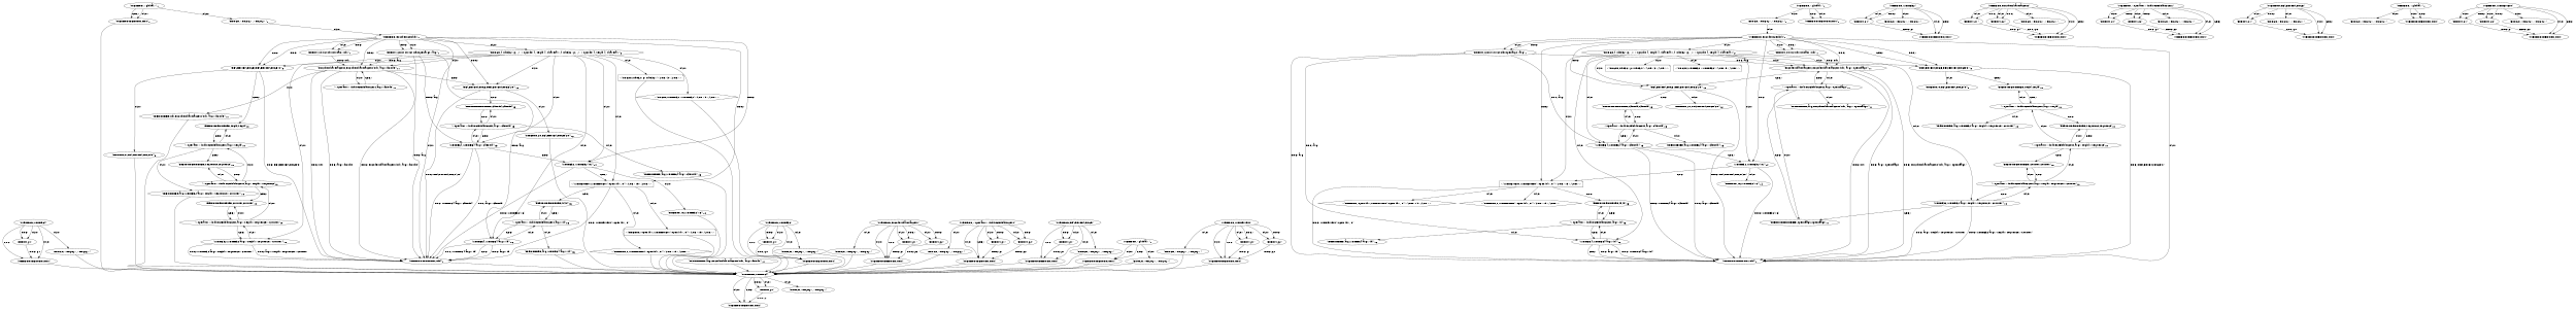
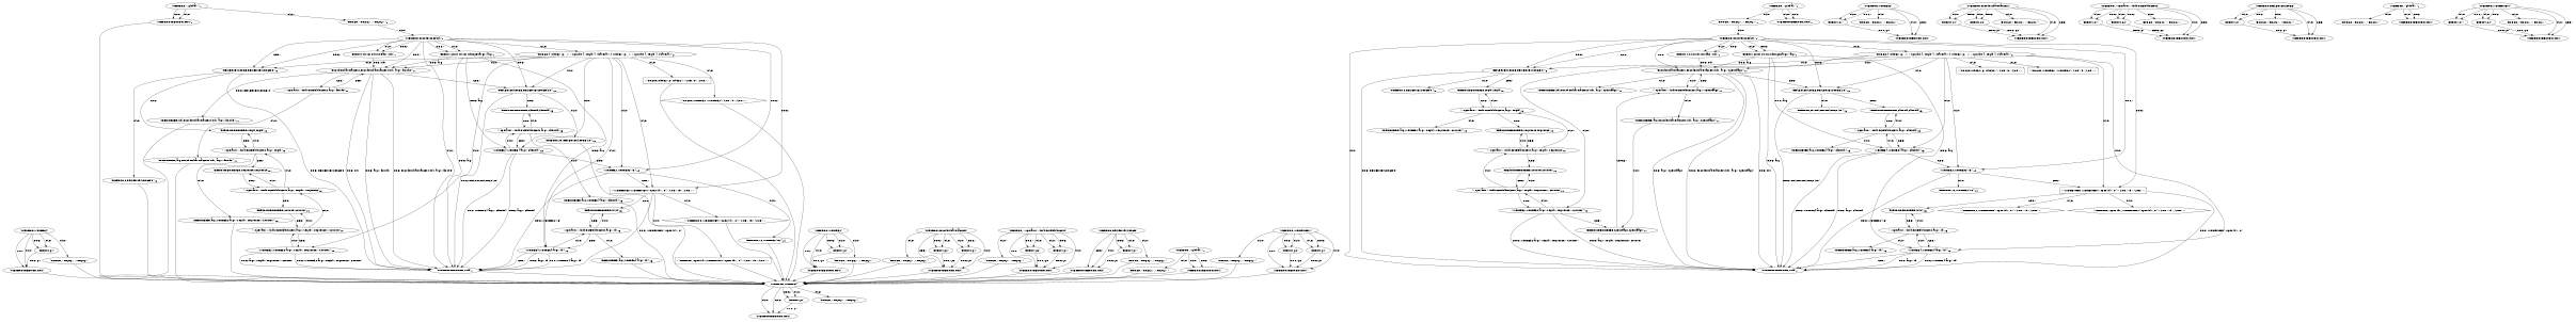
  digraph {
    n1 [label=<(METHOD,WRITE64)>]
    n2 [label=<(PARAM,p1)>]
    n3 [label=<(BLOCK,&lt;empty&gt;,&lt;empty&gt;)>]
    n4 [label=<(METHOD_RETURN,ANY)>]
    n5 [label=<(METHOD,&lt;global&gt;)<SUB>1</SUB>>]
    n6 [label=<(BLOCK,&lt;empty&gt;,&lt;empty&gt;)<SUB>1</SUB>>]
    n7 [label=<(METHOD_RETURN,ANY)<SUB>1</SUB>>]
    n8 [label=<(METHOD,encode_openhdr)<SUB>1</SUB>>]
    n9 [label=<(PARAM,struct xdr_stream *xdr)<SUB>1</SUB>>]
    n10 [label=<(PARAM,const struct nfs_openargs *arg)<SUB>1</SUB>>]
    n11 [label=<(BLOCK,{ 	__be32 *p;  /*  * opcode 4, seqid 4, share_a...,{ 	__be32 *p;  /*  * opcode 4, seqid 4, share_a...)<SUB>2</SUB>>]
    n12 [label=<(RESERVE_SPACE,RESERVE_SPACE(8))<SUB>8</SUB>>]
    n13 [label=<(encode_share_access,encode_share_access(xdr, arg-&gt;open_flags))<SUB>11</SUB>>]
    n14 [label=<(RESERVE_SPACE,RESERVE_SPACE(28))<SUB>12</SUB>>]
    n15 [label=<(WRITE32,WRITE32(16))<SUB>14</SUB>>]
    n16 [label="<(WRITEMEM,WRITEMEM(&quot;open id:&quot;, 8))<SUB>15</SUB>>" shape=note]
    n17 [label=<(METHOD_RETURN,void)<SUB>1</SUB>>]
    n18 [label=<(WRITE64,WRITE64(arg-&gt;clientid))<SUB>13</SUB>>]
    n19 [label=<(WRITE64,WRITE64(arg-&gt;id))<SUB>16</SUB>>]
    n20 [label="<(LOCAL,__be32* p: __be32*)<SUB>3</SUB>>" shape=note]
    n21 [label="<(LOCAL,WRITE32 : WRITE32)<SUB>9</SUB>>" shape=note]
    n22 [label=<(WRITE32,WRITE32(arg-&gt;seqid-&gt;sequence-&gt;counter))<SUB>10</SUB>>]
    n23 [label=<(LITERAL,8,RESERVE_SPACE(8))<SUB>8</SUB>>]
    n24 [label=<(FIELD_IDENTIFIER,seqid,seqid)<SUB>10</SUB>>]
+   n25 [label=<(IDENTIFIER,xdr,encode_share_access(xdr, arg-&gt;open_flags))<SUB>11</SUB>>]
    n26 [label=<(&lt;operator&gt;.indirectFieldAccess,arg-&gt;open_flags)<SUB>11</SUB>>]
    n27 [label=<(LITERAL,28,RESERVE_SPACE(28))<SUB>12</SUB>>]
    n28 [label=<(FIELD_IDENTIFIER,clientid,clientid)<SUB>13</SUB>>]
    n29 [label=<(LITERAL,16,WRITE32(16))<SUB>14</SUB>>]
    n30 [label="<(LITERAL,&quot;open id:&quot;,WRITEMEM(&quot;open id:&quot;, 8))<SUB>15</SUB>>" shape=hexagon]
    n31 [label="<(LITERAL,8,WRITEMEM(&quot;open id:&quot;, 8))<SUB>15</SUB>>" shape=hexagon]
    n32 [label=<(FIELD_IDENTIFIER,id,id)<SUB>16</SUB>>]
    n33 [label=<(&lt;operator&gt;.indirectFieldAccess,arg-&gt;clientid)<SUB>13</SUB>>]
    n34 [label=<(&lt;operator&gt;.indirectFieldAccess,arg-&gt;id)<SUB>16</SUB>>]
    n35 [label=<(&lt;operator&gt;.indirectFieldAccess,arg-&gt;seqid-&gt;sequence-&gt;counter)<SUB>10</SUB>>]
    n36 [label=<(FIELD_IDENTIFIER,open_flags,open_flags)<SUB>11</SUB>>]
    n37 [label=<(&lt;operator&gt;.indirectFieldAccess,arg-&gt;seqid)<SUB>10</SUB>>]
    n38 [label=<(&lt;operator&gt;.indirectFieldAccess,arg-&gt;seqid-&gt;sequence)<SUB>10</SUB>>]
    n39 [label=<(FIELD_IDENTIFIER,counter,counter)<SUB>10</SUB>>]
    n40 [label=<(FIELD_IDENTIFIER,sequence,sequence)<SUB>10</SUB>>]
    n41 [label=<(IDENTIFIER,arg,WRITE32(arg-&gt;seqid-&gt;sequence-&gt;counter))<SUB>10</SUB>>]
    n42 [label=<(IDENTIFIER,arg,encode_share_access(xdr, arg-&gt;open_flags))<SUB>11</SUB>>]
    n43 [label=<(IDENTIFIER,arg,WRITE64(arg-&gt;clientid))<SUB>13</SUB>>]
    n44 [label=<(IDENTIFIER,arg,WRITE64(arg-&gt;id))<SUB>16</SUB>>]
    n45 [label=<(METHOD,WRITE32)>]
    n46 [label=<(PARAM,p1)>]
    n47 [label=<(BLOCK,&lt;empty&gt;,&lt;empty&gt;)>]
    n48 [label=<(METHOD_RETURN,ANY)>]
    n49 [label=<(METHOD,encode_share_access)>]
    n50 [label=<(PARAM,p1)>]
    n51 [label=<(PARAM,p2)>]
    n52 [label=<(BLOCK,&lt;empty&gt;,&lt;empty&gt;)>]
    n53 [label=<(METHOD_RETURN,ANY)>]
    n54 [label=<(METHOD,&lt;operator&gt;.indirectFieldAccess)>]
    n55 [label=<(PARAM,p1)>]
    n56 [label=<(PARAM,p2)>]
    n57 [label=<(BLOCK,&lt;empty&gt;,&lt;empty&gt;)>]
    n58 [label=<(METHOD_RETURN,ANY)>]
    n59 [label=<(METHOD,RESERVE_SPACE)>]
    n60 [label=<(PARAM,p1)>]
    n61 [label=<(BLOCK,&lt;empty&gt;,&lt;empty&gt;)>]
    n62 [label=<(METHOD_RETURN,ANY)>]
    n63 [label=<(METHOD,&lt;global&gt;)<SUB>1</SUB>>]
    n64 [label=<(BLOCK,&lt;empty&gt;,&lt;empty&gt;)>]
    n65 [label=<(METHOD_RETURN,ANY)>]
    n66 [label=<(METHOD,WRITEMEM)>]
    n67 [label=<(PARAM,p1)>]
    n68 [label=<(PARAM,p2)>]
    n69 [label=<(BLOCK,&lt;empty&gt;,&lt;empty&gt;)>]
    n70 [label=<(METHOD_RETURN,ANY)>]
    n71 [label=<(METHOD,WRITE64)>]
    n72 [label=<(PARAM,p1)>]
    n73 [label=<(BLOCK,&lt;empty&gt;,&lt;empty&gt;)>]
    n74 [label=<(METHOD_RETURN,ANY)>]
    n75 [label=<(METHOD,&lt;global&gt;)<SUB>1</SUB>>]
    n76 [label=<(BLOCK,&lt;empty&gt;,&lt;empty&gt;)<SUB>1</SUB>>]
    n77 [label=<(METHOD_RETURN,ANY)<SUB>1</SUB>>]
    n78 [label=<(METHOD,encode_openhdr)<SUB>1</SUB>>]
    n79 [label=<(PARAM,struct xdr_stream *xdr)<SUB>1</SUB>>]
    n80 [label=<(PARAM,const struct nfs_openargs *arg)<SUB>1</SUB>>]
    n81 [label=<(BLOCK,{ 	__be32 *p;  /*  * opcode 4, seqid 4, share_a...,{ 	__be32 *p;  /*  * opcode 4, seqid 4, share_a...)<SUB>2</SUB>>]
    n82 [label=<(RESERVE_SPACE,RESERVE_SPACE(8))<SUB>8</SUB>>]
    n83 [label=<(encode_share_access,encode_share_access(xdr, arg-&gt;fmode))<SUB>11</SUB>>]
    n84 [label=<(RESERVE_SPACE,RESERVE_SPACE(28))<SUB>12</SUB>>]
    n85 [label=<(WRITE32,WRITE32(16))<SUB>14</SUB>>]
    n86 [label="<(WRITEMEM,WRITEMEM(&quot;open id:&quot;, 8))<SUB>15</SUB>>" shape=note]
    n87 [label=<(METHOD_RETURN,void)<SUB>1</SUB>>]
    n88 [label=<(WRITE64,WRITE64(arg-&gt;clientid))<SUB>13</SUB>>]
    n89 [label=<(WRITE64,WRITE64(arg-&gt;id))<SUB>16</SUB>>]
    n90 [label="<(LOCAL,__be32* p: __be32*)<SUB>3</SUB>>" shape=note]
    n91 [label="<(LOCAL,WRITE32 : WRITE32)<SUB>9</SUB>>" shape=hexagon]
    n92 [label=<(WRITE32,WRITE32(arg-&gt;seqid-&gt;sequence-&gt;counter))<SUB>10</SUB>>]
    n93 [label=<(LITERAL,8,RESERVE_SPACE(8))<SUB>8</SUB>>]
    n94 [label=<(FIELD_IDENTIFIER,seqid,seqid)<SUB>10</SUB>>]
    n95 [label=<(IDENTIFIER,xdr,encode_share_access(xdr, arg-&gt;fmode))<SUB>11</SUB>>]
    n96 [label=<(&lt;operator&gt;.indirectFieldAccess,arg-&gt;fmode)<SUB>11</SUB>>]
    n97 [label=<(LITERAL,28,RESERVE_SPACE(28))<SUB>12</SUB>>]
    n98 [label=<(FIELD_IDENTIFIER,clientid,clientid)<SUB>13</SUB>>]
    n99 [label=<(LITERAL,16,WRITE32(16))<SUB>14</SUB>>]
    n100 [label="<(LITERAL,&quot;open id:&quot;,WRITEMEM(&quot;open id:&quot;, 8))<SUB>15</SUB>>" shape=note]
    n101 [label="<(LITERAL,8,WRITEMEM(&quot;open id:&quot;, 8))<SUB>15</SUB>>" shape=hexagon]
    n102 [label=<(FIELD_IDENTIFIER,id,id)<SUB>16</SUB>>]
    n103 [label=<(&lt;operator&gt;.indirectFieldAccess,arg-&gt;clientid)<SUB>13</SUB>>]
    n104 [label=<(&lt;operator&gt;.indirectFieldAccess,arg-&gt;id)<SUB>16</SUB>>]
    n105 [label=<(&lt;operator&gt;.indirectFieldAccess,arg-&gt;seqid-&gt;sequence-&gt;counter)<SUB>10</SUB>>]
    n106 [label=<(&lt;operator&gt;.indirectFieldAccess,arg-&gt;seqid)<SUB>10</SUB>>]
    n107 [label=<(&lt;operator&gt;.indirectFieldAccess,arg-&gt;seqid-&gt;sequence)<SUB>10</SUB>>]
    n108 [label=<(FIELD_IDENTIFIER,counter,counter)<SUB>10</SUB>>]
    n109 [label=<(FIELD_IDENTIFIER,sequence,sequence)<SUB>10</SUB>>]
    n110 [label=<(IDENTIFIER,arg,WRITE32(arg-&gt;seqid-&gt;sequence-&gt;counter))<SUB>10</SUB>>]
    n111 [label=<(IDENTIFIER,arg,encode_share_access(xdr, arg-&gt;fmode))<SUB>17</SUB>>]
    n112 [label=<(IDENTIFIER,arg,WRITE64(arg-&gt;clientid))<SUB>13</SUB>>]
    n113 [label=<(IDENTIFIER,arg,WRITE64(arg-&gt;id))<SUB>16</SUB>>]
    n114 [label=<(METHOD,WRITE32)>]
    n115 [label=<(PARAM,p1)>]
    n116 [label=<(BLOCK,&lt;empty&gt;,&lt;empty&gt;)>]
    n117 [label=<(METHOD_RETURN,ANY)>]
    n118 [label=<(METHOD,encode_share_access)>]
    n119 [label=<(PARAM,p1)>]
    n120 [label=<(PARAM,p2)>]
    n121 [label=<(BLOCK,&lt;empty&gt;,&lt;empty&gt;)>]
    n122 [label=<(METHOD_RETURN,ANY)>]
    n123 [label=<(METHOD,&lt;operator&gt;.indirectFieldAccess)>]
    n124 [label=<(PARAM,p1)>]
    n125 [label=<(PARAM,p2)>]
    n126 [label=<(BLOCK,&lt;empty&gt;,&lt;empty&gt;)>]
    n127 [label=<(METHOD_RETURN,ANY)>]
    n128 [label=<(METHOD,RESERVE_SPACE)>]
    n129 [label=<(PARAM,p1)>]
    n130 [label=<(BLOCK,&lt;empty&gt;,&lt;empty&gt;)>]
    n131 [label=<(METHOD_RETURN,ANY)>]
    n132 [label=<(METHOD,&lt;global&gt;)<SUB>1</SUB>>]
    n133 [label=<(BLOCK,&lt;empty&gt;,&lt;empty&gt;)>]
    n134 [label=<(METHOD_RETURN,ANY)>]
    n135 [label=<(METHOD,WRITEMEM)>]
    n136 [label=<(PARAM,p1)>]
    n137 [label=<(PARAM,p2)>]
    n138 [label=<(BLOCK,&lt;empty&gt;,&lt;empty&gt;)>]
    n139 [label=<(METHOD_RETURN,ANY)>]
    n1 -> n2 [label="AST: "]
    n1 -> n2 [label="DDG: "]
    n1 -> n3 [label="AST: "]
    n1 -> n4 [label="AST: "]
    n1 -> n4 [label="CFG: "]
    n2 -> n4 [label="DDG: p1"]
    n5 -> n6 [label="AST: "]
    n5 -> n7 [label="AST: "]
    n5 -> n7 [label="CFG: "]
    n6 -> n8 [label="AST: "]
    n8 -> n9 [label="AST: "]
    n8 -> n9 [label="DDG: "]
    n8 -> n10 [label="AST: "]
    n8 -> n10 [label="DDG: "]
    n8 -> n11 [label="AST: "]
    n8 -> n12 [label="CFG: "]
    n8 -> n12 [label="DDG: "]
    n8 -> n13 [label="DDG: "]
    n8 -> n14 [label="DDG: "]
    n8 -> n15 [label="DDG: "]
    n8 -> n16 [label="DDG: "]
    n8 -> n17 [label="AST: "]
    n9 -> n13 [label="DDG: xdr"]
    n10 -> n13 [label="DDG: arg"]
    n10 -> n17 [label="DDG: arg"]
    n10 -> n18 [label="DDG: arg"]
    n10 -> n19 [label="DDG: arg"]
    n11 -> n12 [label="AST: "]
    n11 -> n13 [label="AST: "]
    n11 -> n14 [label="AST: "]
    n11 -> n15 [label="AST: "]
    n11 -> n16 [label="AST: "]
    n11 -> n18 [label="AST: "]
    n11 -> n19 [label="AST: "]
    n11 -> n20 [label="AST: "]
    n11 -> n21 [label="AST: "]
    n11 -> n22 [label="AST: "]
    n12 -> n17 [label="DDG: RESERVE_SPACE(8)"]
    n12 -> n23 [label="AST: "]
    n12 -> n24 [label="CFG: "]
    n13 -> n14 [label="CFG: "]
    n13 -> n17 [label="DDG: xdr"]
    n13 -> n17 [label="DDG: arg-&gt;open_flags"]
    n13 -> n17 [label="DDG: encode_share_access(xdr, arg-&gt;open_flags)"]
+   n13 -> n25 [label="AST: "]
    n13 -> n26 [label="AST: "]
    n14 -> n17 [label="DDG: RESERVE_SPACE(28)"]
    n14 -> n27 [label="AST: "]
    n14 -> n28 [label="CFG: "]
    n15 -> n16 [label="CFG: "]
    n15 -> n17 [label="DDG: WRITE32(16)"]
    n15 -> n29 [label="AST: "]
    n16 -> n17 [label="DDG: WRITEMEM(&quot;open id:&quot;, 8)"]
    n16 -> n30 [label="AST: "]
    n16 -> n31 [label="AST: "]
    n16 -> n32 [label="CFG: "]
    n18 -> n15 [label="CFG: "]
    n18 -> n17 [label="DDG: arg-&gt;clientid"]
    n18 -> n17 [label="DDG: WRITE64(arg-&gt;clientid)"]
    n18 -> n33 [label="AST: "]
    n19 -> n17 [label="CFG: "]
    n19 -> n17 [label="DDG: arg-&gt;id"]
    n19 -> n17 [label="DDG: WRITE64(arg-&gt;id)"]
    n19 -> n34 [label="AST: "]
    n22 -> n17 [label="DDG: arg-&gt;seqid-&gt;sequence-&gt;counter"]
    n22 -> n17 [label="DDG: WRITE32(arg-&gt;seqid-&gt;sequence-&gt;counter)"]
    n22 -> n35 [label="AST: "]
    n22 -> n36 [label="CFG: "]
    n24 -> n37 [label="CFG: "]
    n26 -> n13 [label="CFG: "]
-   n26 -> n36 [label="AST: "]
+   n42 -> n36 [label="AST: "]
    n26 -> n42 [label="AST: "]
    n28 -> n33 [label="CFG: "]
    n32 -> n34 [label="CFG: "]
    n33 -> n18 [label="CFG: "]
    n33 -> n28 [label="AST: "]
    n33 -> n43 [label="AST: "]
    n34 -> n19 [label="CFG: "]
    n34 -> n32 [label="AST: "]
    n34 -> n44 [label="AST: "]
    n35 -> n22 [label="CFG: "]
    n35 -> n38 [label="AST: "]
    n35 -> n39 [label="AST: "]
-   n36 -> n26 [label="CFG: "]
+   n36 -> n26 [label="SPACE: "]
    n37 -> n24 [label="AST: "]
    n37 -> n40 [label="CFG: "]
    n37 -> n41 [label="AST: "]
    n38 -> n37 [label="AST: "]
    n38 -> n39 [label="CFG: "]
    n38 -> n40 [label="AST: "]
    n39 -> n35 [label="CFG: "]
    n40 -> n38 [label="CFG: "]
    n45 -> n46 [label="AST: "]
    n45 -> n46 [label="DDG: "]
    n45 -> n47 [label="AST: "]
    n45 -> n48 [label="AST: "]
    n45 -> n48 [label="CFG: "]
    n46 -> n48 [label="DDG: p1"]
    n49 -> n50 [label="AST: "]
    n49 -> n50 [label="DDG: "]
    n49 -> n51 [label="AST: "]
    n49 -> n51 [label="DDG: "]
    n49 -> n52 [label="AST: "]
    n49 -> n53 [label="AST: "]
    n49 -> n53 [label="CFG: "]
    n50 -> n53 [label="DDG: p1"]
    n51 -> n53 [label="DDG: p2"]
    n54 -> n55 [label="AST: "]
    n54 -> n55 [label="DDG: "]
    n54 -> n56 [label="AST: "]
    n54 -> n56 [label="DDG: "]
    n54 -> n57 [label="AST: "]
    n54 -> n58 [label="AST: "]
    n54 -> n58 [label="CFG: "]
    n55 -> n58 [label="DDG: p1"]
    n56 -> n58 [label="DDG: p2"]
    n59 -> n60 [label="AST: "]
    n59 -> n60 [label="DDG: "]
    n59 -> n61 [label="AST: "]
    n59 -> n62 [label="AST: "]
    n59 -> n62 [label="CFG: "]
    n60 -> n62 [label="DDG: p1"]
    n63 -> n64 [label="AST: "]
    n63 -> n65 [label="AST: "]
    n63 -> n65 [label="CFG: "]
    n66 -> n67 [label="AST: "]
    n66 -> n67 [label="DDG: "]
    n66 -> n68 [label="AST: "]
    n66 -> n68 [label="DDG: "]
    n66 -> n69 [label="AST: "]
    n66 -> n70 [label="AST: "]
    n66 -> n70 [label="CFG: "]
    n67 -> n70 [label="DDG: p1"]
    n68 -> n70 [label="DDG: p2"]
    n71 -> n72 [label="AST: "]
    n71 -> n72 [label="DDG: "]
    n71 -> n73 [label="AST: "]
    n71 -> n74 [label="AST: "]
    n71 -> n74 [label="CFG: "]
    n72 -> n74 [label="DDG: p1"]
    n73 -> n1
    n74 -> n1
    n75 -> n76 [label="AST: "]
    n75 -> n77 [label="AST: "]
    n75 -> n77 [label="CFG: "]
    n76 -> n78 [label="AST: "]
    n77 -> n1
    n78 -> n79 [label="AST: "]
    n78 -> n79 [label="DDG: "]
    n78 -> n80 [label="AST: "]
    n78 -> n80 [label="DDG: "]
    n78 -> n81 [label="AST: "]
    n78 -> n82 [label="CFG: "]
    n78 -> n82 [label="DDG: "]
    n78 -> n83 [label="DDG: "]
    n78 -> n84 [label="DDG: "]
    n78 -> n85 [label="DDG: "]
    n78 -> n86 [label="DDG: "]
    n78 -> n87 [label="AST: "]
    n79 -> n83 [label="DDG: xdr"]
    n80 -> n83 [label="DDG: arg"]
    n80 -> n87 [label="DDG: arg"]
    n80 -> n88 [label="DDG: arg"]
    n80 -> n89 [label="DDG: arg"]
    n81 -> n82 [label="AST: "]
    n81 -> n83 [label="AST: "]
    n81 -> n84 [label="AST: "]
    n81 -> n85 [label="AST: "]
    n81 -> n86 [label="AST: "]
    n81 -> n88 [label="AST: "]
    n81 -> n89 [label="AST: "]
    n81 -> n90 [label="AST: "]
    n81 -> n91 [label="AST: "]
    n81 -> n92 [label="AST: "]
    n82 -> n87 [label="DDG: RESERVE_SPACE(8)"]
    n82 -> n93 [label="AST: "]
    n82 -> n94 [label="CFG: "]
    n83 -> n84 [label="CFG: "]
    n83 -> n87 [label="DDG: xdr"]
    n83 -> n87 [label="DDG: arg-&gt;fmode"]
    n83 -> n87 [label="DDG: encode_share_access(xdr, arg-&gt;fmode)"]
-   n83 -> n95 [label="AST: "]
-   n83 -> n96 [label="AST: "]
+   n83 -> n95 [label="DDG: RESERVE_SPACE(8)"]
+   n83 -> n96 [label="CFG: "]
    n84 -> n87 [label="DDG: RESERVE_SPACE(28)"]
    n84 -> n97 [label="AST: "]
    n84 -> n98 [label="CFG: "]
    n85 -> n86 [label="CFG: "]
    n85 -> n87 [label="DDG: WRITE32(16)"]
    n85 -> n99 [label="AST: "]
    n86 -> n87 [label="DDG: WRITEMEM(&quot;open id:&quot;, 8)"]
    n86 -> n100 [label="AST: "]
    n86 -> n101 [label="AST: "]
    n86 -> n102 [label="CFG: "]
    n87 -> n1
    n88 -> n85 [label="CFG: "]
    n88 -> n87 [label="DDG: arg-&gt;clientid"]
    n88 -> n87 [label="DDG: WRITE64(arg-&gt;clientid)"]
    n88 -> n103 [label="AST: "]
    n89 -> n87 [label="CFG: "]
    n89 -> n87 [label="DDG: arg-&gt;id"]
    n89 -> n87 [label="DDG: WRITE64(arg-&gt;id)"]
    n89 -> n104 [label="AST: "]
    n90 -> n1
    n91 -> n1
    n92 -> n87 [label="DDG: arg-&gt;seqid-&gt;sequence-&gt;counter"]
    n92 -> n87 [label="DDG: WRITE32(arg-&gt;seqid-&gt;sequence-&gt;counter)"]
    n92 -> n105 [label="AST: "]
    n93 -> n1
    n94 -> n106 [label="CFG: "]
    n95 -> n1
    n96 -> n83 [label="CFG: "]
+   n96 -> n111 [label="AST: "]
    n97 -> n1
    n98 -> n103 [label="CFG: "]
    n99 -> n1
    n100 -> n1
    n101 -> n1
    n102 -> n104 [label="CFG: "]
    n103 -> n88 [label="CFG: "]
    n103 -> n98 [label="AST: "]
    n103 -> n112 [label="AST: "]
    n104 -> n89 [label="CFG: "]
    n104 -> n102 [label="AST: "]
    n104 -> n113 [label="AST: "]
    n105 -> n92 [label="CFG: "]
    n105 -> n107 [label="AST: "]
    n105 -> n108 [label="AST: "]
    n106 -> n94 [label="AST: "]
    n106 -> n109 [label="CFG: "]
    n106 -> n110 [label="AST: "]
    n107 -> n106 [label="AST: "]
    n107 -> n108 [label="CFG: "]
    n107 -> n109 [label="AST: "]
    n108 -> n105 [label="CFG: "]
    n109 -> n107 [label="CFG: "]
    n110 -> n1
    n111 -> n1
    n112 -> n1
    n113 -> n1
    n114 -> n115 [label="AST: "]
    n114 -> n115 [label="DDG: "]
    n114 -> n116 [label="AST: "]
    n114 -> n117 [label="AST: "]
    n114 -> n117 [label="CFG: "]
    n115 -> n117 [label="DDG: p1"]
    n116 -> n1
    n117 -> n1
    n118 -> n119 [label="AST: "]
    n118 -> n119 [label="DDG: "]
    n118 -> n120 [label="AST: "]
    n118 -> n120 [label="DDG: "]
    n118 -> n121 [label="AST: "]
    n118 -> n122 [label="AST: "]
    n118 -> n122 [label="CFG: "]
    n119 -> n122 [label="DDG: p1"]
    n120 -> n122 [label="DDG: p2"]
    n121 -> n1
    n122 -> n1
    n123 -> n124 [label="AST: "]
    n123 -> n124 [label="DDG: "]
    n123 -> n125 [label="AST: "]
    n123 -> n125 [label="DDG: "]
    n123 -> n126 [label="AST: "]
    n123 -> n127 [label="AST: "]
    n123 -> n127 [label="CFG: "]
    n124 -> n127 [label="DDG: p1"]
    n125 -> n127 [label="DDG: p2"]
    n126 -> n1
    n127 -> n1
    n128 -> n129 [label="AST: "]
    n128 -> n129 [label="DDG: "]
    n128 -> n130 [label="AST: "]
    n128 -> n131 [label="AST: "]
    n128 -> n131 [label="CFG: "]
    n129 -> n131 [label="DDG: p1"]
    n130 -> n1
    n131 -> n1
    n132 -> n133 [label="AST: "]
    n132 -> n134 [label="AST: "]
    n132 -> n134 [label="CFG: "]
    n133 -> n1
    n134 -> n1
    n135 -> n136 [label="AST: "]
    n135 -> n136 [label="DDG: "]
    n135 -> n137 [label="AST: "]
    n135 -> n137 [label="DDG: "]
    n135 -> n138 [label="AST: "]
    n135 -> n139 [label="AST: "]
    n135 -> n139 [label="CFG: "]
    n136 -> n139 [label="DDG: p1"]
    n137 -> n139 [label="DDG: p2"]
    n138 -> n1
    n139 -> n1
  }
